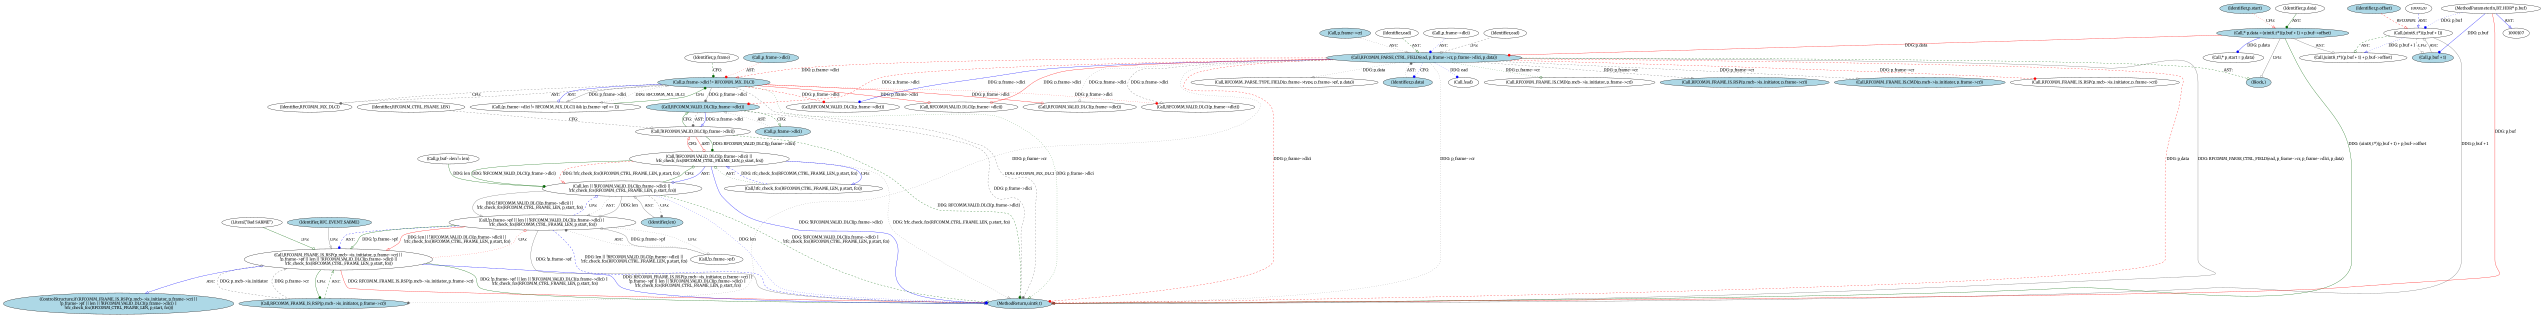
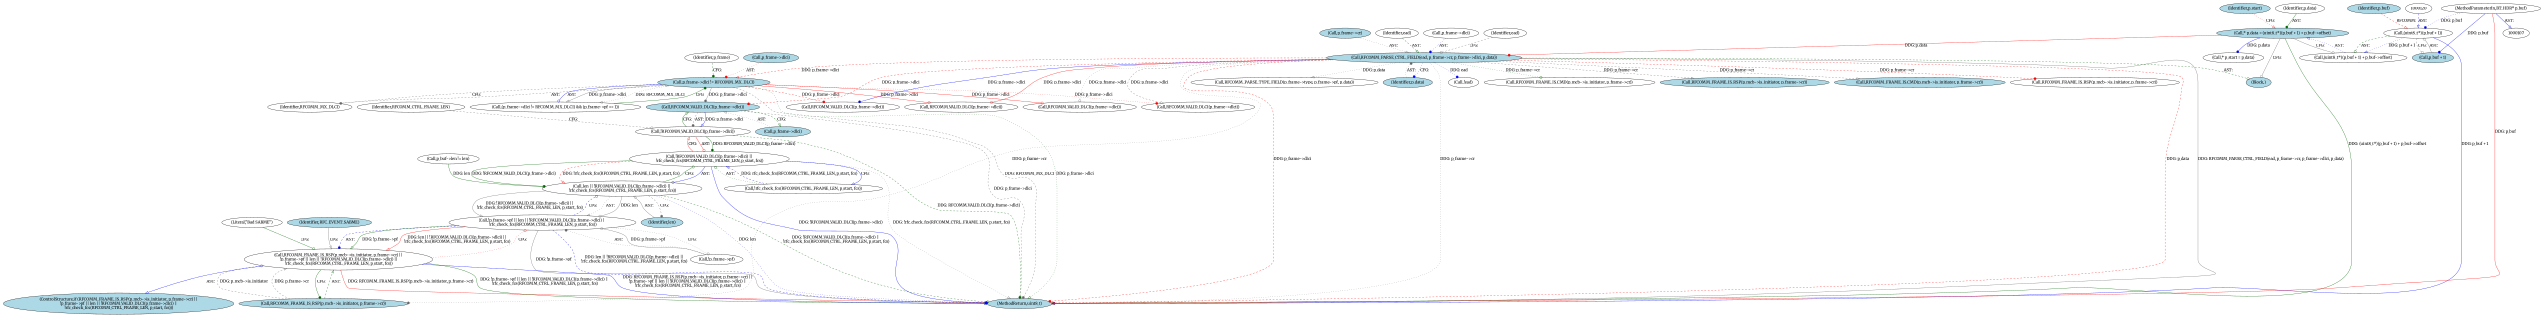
  digraph {
    fontname=Merriweather
    node [fillcolor=white fontname=Merriweather style=filled]
    edge [arrowhead=onormal color=gray40 fontname=Merriweather style=solid]
    n1 [fillcolor=lightblue label="(Call,RFCOMM_VALID_DLCI(p_frame->dlci))"]
    n2 [label="(Call,!RFCOMM_VALID_DLCI(p_frame->dlci))"]
    n3 [fillcolor=lightblue label="(Call,p_frame->dlci)"]
    n4 [fillcolor=lightblue label="(MethodReturn,uint8_t)"]
    n5 [label="(Call,!RFCOMM_VALID_DLCI(p_frame->dlci) ||\n !rfc_check_fcs(RFCOMM_CTRL_FRAME_LEN, p_start, fcs))"]
    n6 [fillcolor=lightblue label="(Call,RFCOMM_PARSE_CTRL_FIELD(ead, p_frame->cr, p_frame->dlci, p_data))"]
    n7 [fillcolor=lightblue label="(Call,p_frame->dlci != RFCOMM_MX_DLCI)"]
    n8 [label="(Call,RFCOMM_VALID_DLCI(p_frame->dlci))"]
    n9 [label="(Call,RFCOMM_PARSE_TYPE_FIELD(p_frame->type, p_frame->pf, p_data))"]
    n10 [label="(Call,RFCOMM_VALID_DLCI(p_frame->dlci))"]
    n11 [fillcolor=lightblue label="(Identifier,p_data)"]
    n12 [fillcolor=lightblue label="(Call,RFCOMM_FRAME_IS_RSP(p_mcb->is_initiator, p_frame->cr))"]
    n13 [fillcolor=lightblue label="(Block,)"]
    n14 [label="(Call,RFCOMM_VALID_DLCI(p_frame->dlci))"]
    n15 [label="(Call,RFCOMM_VALID_DLCI(p_frame->dlci))"]
    n16 [label="(Call,!ead)"]
    n17 [label="(Call,RFCOMM_FRAME_IS_CMD(p_mcb->is_initiator, p_frame->cr))"]
    n18 [fillcolor=lightblue label="(Call,RFCOMM_FRAME_IS_RSP(p_mcb->is_initiator, p_frame->cr))"]
    n19 [fillcolor=lightblue label="(Call,RFCOMM_FRAME_IS_CMD(p_mcb->is_initiator, p_frame->cr))"]
    n20 [label="(Call,RFCOMM_FRAME_IS_RSP(p_mcb->is_initiator, p_frame->cr))"]
    n21 [label="(Identifier,RFCOMM_MX_DLCI)"]
    n22 [label="(Call,(p_frame->dlci != RFCOMM_MX_DLCI) && (p_frame->pf == 1))"]
    n23 [label="(Call,RFCOMM_FRAME_IS_RSP(p_mcb->is_initiator, p_frame->cr) ||\n !p_frame->pf || len || !RFCOMM_VALID_DLCI(p_frame->dlci) ||\n !rfc_check_fcs(RFCOMM_CTRL_FRAME_LEN, p_start, fcs))"]
    n24 [fillcolor=lightblue label="(Call,* p_data = (uint8_t*)(p_buf + 1) + p_buf->offset)"]
    n25 [label="(Call,(uint8_t*)(p_buf + 1) + p_buf->offset)"]
    n26 [label="(Call,* p_start = p_data)"]
    n27 [label="(Call,(uint8_t*)(p_buf + 1))"]
    n28 [fillcolor=lightblue label="(Call,p_buf + 1)"]
    n29 [label="(MethodParameterIn,BT_HDR* p_buf)"]
    1000107
    n31 [label="(Call,len || !RFCOMM_VALID_DLCI(p_frame->dlci) ||\n !rfc_check_fcs(RFCOMM_CTRL_FRAME_LEN, p_start, fcs))"]
    n32 [label="(Call,!rfc_check_fcs(RFCOMM_CTRL_FRAME_LEN, p_start, fcs))"]
    n33 [label="(Call,!p_frame->pf || len || !RFCOMM_VALID_DLCI(p_frame->dlci) ||\n !rfc_check_fcs(RFCOMM_CTRL_FRAME_LEN, p_start, fcs))"]
    n34 [fillcolor=lightblue label="(Identifier,len)"]
    n35 [label="(Call,!p_frame->pf)"]
    n36 [fillcolor=lightblue label="(ControlStructure,if (RFCOMM_FRAME_IS_RSP(p_mcb->is_initiator, p_frame->cr) ||\n !p_frame->pf || len || !RFCOMM_VALID_DLCI(p_frame->dlci) ||\n !rfc_check_fcs(RFCOMM_CTRL_FRAME_LEN, p_start, fcs)))"]
    n37 [label="(Literal,\"Bad SABME\")"]
    n38 [label="(Call,p_frame->dlci)"]
    n39 [label="(Identifier,RFCOMM_CTRL_FRAME_LEN)"]
    n40 [label="(Identifier,ead)"]
    n41 [label="(Identifier,p_frame)"]
    n42 [fillcolor=lightblue label="(Call,p_frame->cr)"]
    n43 [fillcolor=lightblue label="(Call,p_frame->dlci)"]
    n44 [fillcolor=lightblue label="(Identifier,p_start)"]
    n45 [fillcolor=lightblue label="(Identifier,RFC_EVENT_SABME)"]
-   n46 [fillcolor=lightblue label="(Identifier,p_offset)"]
+   n46 [fillcolor=lightblue label="(Identifier,p_buf)"]
    n47 [label="(Call,p_buf->len != len)"]
    n48 [label="(Identifier,ead)"]
    n49 [label="(Identifier,p_data)"]
    1000120
    n1 -> n2 [arrowhead=dot label="AST: " style=dashed]
    n1 -> n2 [color=blue label="DDG: p_frame->dlci"]
    n1 -> n3 [color=darkgreen label="CFG: " style=dashed]
    n1 -> n4 [arrowhead=odot label="DDG: p_frame->dlci" style=dashed]
    n2 -> n1 [color=darkgreen label="CFG: "]
    n2 -> n4 [arrowhead=dot color=darkgreen label="DDG: RFCOMM_VALID_DLCI(p_frame->dlci)" style=dashed]
    n2 -> n5 [arrowhead=odot color=red label="AST: "]
    n2 -> n5 [arrowhead=dot color=darkgreen label="DDG: RFCOMM_VALID_DLCI(p_frame->dlci)"]
    n3 -> n1 [label="AST: " style=dotted]
    n5 -> n2 [color=red label="CFG: "]
    n5 -> n4 [arrowhead=dot color=blue label="DDG: !RFCOMM_VALID_DLCI(p_frame->dlci)"]
    n5 -> n4 [label="DDG: !rfc_check_fcs(RFCOMM_CTRL_FRAME_LEN, p_start, fcs)" style=dotted]
    n5 -> n31 [arrowhead=odot color=blue label="AST: "]
    n5 -> n31 [arrowhead=dot color=darkgreen label="DDG: !RFCOMM_VALID_DLCI(p_frame->dlci)"]
    n5 -> n31 [color=red label="DDG: !rfc_check_fcs(RFCOMM_CTRL_FRAME_LEN, p_start, fcs)" style=dashed]
    n5 -> n32 [color=blue label="CFG: "]
    n6 -> n1 [arrowhead=dot color=red label="DDG: p_frame->dlci" style=dashed]
    n6 -> n4 [arrowhead=dot color=red label="DDG: p_frame->dlci" style=dashed]
    n6 -> n4 [arrowhead=dot label="DDG: p_frame->cr" style=dotted]
    n6 -> n4 [arrowhead=odot color=red label="DDG: p_data" style=dashed]
    n6 -> n4 [label="DDG: RFCOMM_PARSE_CTRL_FIELD(ead, p_frame->cr, p_frame->dlci, p_data)"]
    n6 -> n7 [color=red label="DDG: p_frame->dlci" style=dashed]
    n6 -> n8 [arrowhead=dot color=blue label="DDG: p_frame->dlci"]
    n6 -> n9 [label="DDG: p_data" style=dotted]
    n6 -> n10 [arrowhead=odot color=red label="DDG: p_frame->dlci"]
    n6 -> n11 [arrowhead=dot color=blue label="CFG: " style=dotted]
    n6 -> n12 [arrowhead=dot label="DDG: p_frame->cr" style=dotted]
    n6 -> n13 [arrowhead=odot color=darkgreen label="AST: " style=dashed]
    n6 -> n14 [arrowhead=odot label="DDG: p_frame->dlci" style=dotted]
    n6 -> n15 [label="DDG: p_frame->dlci" style=dashed]
    n6 -> n16 [arrowhead=dot color=blue label="DDG: ead" style=dotted]
    n6 -> n17 [arrowhead=odot color=darkgreen label="DDG: p_frame->cr" style=dotted]
    n6 -> n18 [label="DDG: p_frame->cr" style=dashed]
    n6 -> n19 [label="DDG: p_frame->cr" style=dashed]
    n6 -> n20 [arrowhead=dot color=red label="DDG: p_frame->cr" style=dashed]
    n7 -> n1 [arrowhead=dot label="DDG: p_frame->dlci"]
    n7 -> n4 [color=darkgreen label="DDG: p_frame->dlci" style=dotted]
    n7 -> n4 [arrowhead=dot label="DDG: RFCOMM_MX_DLCI" style=dashed]
    n7 -> n8 [arrowhead=dot color=red label="DDG: p_frame->dlci" style=dashed]
    n7 -> n10 [arrowhead=odot color=red label="DDG: p_frame->dlci"]
    n7 -> n14 [arrowhead=odot color=red label="DDG: p_frame->dlci"]
    n7 -> n15 [arrowhead=dot color=red label="DDG: p_frame->dlci" style=dotted]
    n7 -> n21 [arrowhead=dot label="CFG: " style=dashed]
    n7 -> n22 [arrowhead=odot color=blue label="AST: "]
    n7 -> n22 [label="DDG: p_frame->dlci"]
    n7 -> n22 [label="DDG: RFCOMM_MX_DLCI" style=dotted]
    n11 -> n6 [arrowhead=dot label="AST: " style=dotted]
    n12 -> n23 [color=darkgreen label="AST: " style=dashed]
    n12 -> n23 [arrowhead=odot label="DDG: p_mcb->is_initiator" style=dashed]
    n12 -> n23 [label="DDG: p_frame->cr" style=dashed]
    n21 -> n7 [label="AST: " style=dashed]
    n22 -> n7 [arrowhead=dot color=darkgreen label="CFG: "]
    n23 -> n4 [color=red label="DDG: RFCOMM_FRAME_IS_RSP(p_mcb->is_initiator, p_frame->cr)"]
    n23 -> n4 [color=darkgreen label="DDG: !p_frame->pf || len || !RFCOMM_VALID_DLCI(p_frame->dlci) ||\n !rfc_check_fcs(RFCOMM_CTRL_FRAME_LEN, p_start, fcs)"]
    n23 -> n4 [color=blue label="DDG: RFCOMM_FRAME_IS_RSP(p_mcb->is_initiator, p_frame->cr) ||\n !p_frame->pf || len || !RFCOMM_VALID_DLCI(p_frame->dlci) ||\n !rfc_check_fcs(RFCOMM_CTRL_FRAME_LEN, p_start, fcs)"]
    n23 -> n12 [arrowhead=dot color=darkgreen label="CFG: "]
    n23 -> n33 [arrowhead=odot color=red label="CFG: " style=dotted]
    n23 -> n36 [color=blue label="AST: "]
    n24 -> n4 [color=darkgreen label="DDG: (uint8_t*)(p_buf + 1) + p_buf->offset"]
    n24 -> n6 [arrowhead=dot color=red label="DDG: p_data"]
    n24 -> n13 [arrowhead=odot label="CFG: "]
-   n24 -> n25 [arrowhead=odot label="AST: "]
+   n24 -> n25 [arrowhead=odot label="CFG: "]
    n24 -> n26 [arrowhead=dot color=blue label="DDG: p_data"]
-   n27 -> n4 [label="DDG: p_buf + 1"]
+   n25 -> n24 [color=blue label="AST: " style=dotted]
+   n27 -> n4 [color=blue label="DDG: p_buf + 1"]
    n27 -> n25 [arrowhead=odot color=darkgreen label="AST: " style=dashed]
    n27 -> n25 [color=blue label="DDG: p_buf + 1" style=dotted]
    n27 -> n28 [arrowhead=odot label="CFG: " style=dashed]
    n28 -> n27 [arrowhead=odot label="AST: "]
    n29 -> n4 [color=red label="DDG: p_buf"]
    n29 -> n27 [arrowhead=dot color=blue label="DDG: p_buf" style=dotted]
    n29 -> n28 [arrowhead=dot color=blue label="DDG: p_buf"]
    n29 -> 1000107 [color=blue label="AST: "]
    n31 -> n4 [arrowhead=dot color=blue label="DDG: len" style=dotted]
    n31 -> n4 [arrowhead=odot color=darkgreen label="DDG: !RFCOMM_VALID_DLCI(p_frame->dlci) ||\n !rfc_check_fcs(RFCOMM_CTRL_FRAME_LEN, p_start, fcs)" style=dashed]
    n31 -> n5 [arrowhead=odot color=darkgreen label="CFG: "]
    n31 -> n33 [label="AST: " style=dotted]
    n31 -> n33 [arrowhead=odot label="DDG: len"]
    n31 -> n33 [label="DDG: !RFCOMM_VALID_DLCI(p_frame->dlci) ||\n !rfc_check_fcs(RFCOMM_CTRL_FRAME_LEN, p_start, fcs)"]
    n31 -> n34 [arrowhead=dot label="CFG: " style=dashed]
    n32 -> n5 [arrowhead=odot color=darkgreen label="AST: " style=dotted]
    n32 -> n5 [color=blue label="DDG: rfc_check_fcs(RFCOMM_CTRL_FRAME_LEN, p_start, fcs)" style=dashed]
    n33 -> n4 [arrowhead=odot label="DDG: !p_frame->pf"]
    n33 -> n4 [arrowhead=dot color=blue label="DDG: len || !RFCOMM_VALID_DLCI(p_frame->dlci) ||\n !rfc_check_fcs(RFCOMM_CTRL_FRAME_LEN, p_start, fcs)" style=dashed]
    n33 -> n23 [arrowhead=dot color=blue label="AST: " style=dashed]
    n33 -> n23 [color=darkgreen label="DDG: !p_frame->pf"]
    n33 -> n23 [color=red label="DDG: len || !RFCOMM_VALID_DLCI(p_frame->dlci) ||\n !rfc_check_fcs(RFCOMM_CTRL_FRAME_LEN, p_start, fcs)"]
    n33 -> n31 [arrowhead=odot color=blue label="CFG: " style=dashed]
    n33 -> n35 [arrowhead=odot label="CFG: " style=dotted]
    n34 -> n31 [label="AST: "]
    n35 -> n33 [arrowhead=dot label="AST: " style=dotted]
    n35 -> n33 [arrowhead=odot label="DDG: p_frame->pf"]
    n37 -> n23 [arrowhead=odot color=darkgreen label="CFG: "]
    n38 -> n6 [arrowhead=dot color=blue label="AST: " style=dotted]
    n39 -> n2 [arrowhead=odot label="CFG: " style=dashed]
    n40 -> n6 [arrowhead=odot label="CFG: " style=dashed]
    n41 -> n7 [arrowhead=dot color=darkgreen label="CFG: " style=dashed]
    n42 -> n6 [label="AST: " style=dotted]
    n43 -> n7 [arrowhead=dot color=red label="AST: " style=dotted]
    n44 -> n24 [color=red label="CFG: " style=dotted]
    n45 -> n23 [label="CFG: "]
    n46 -> n27 [color=red label="RFCOMM: " style=dashed]
    n47 -> n31 [arrowhead=odot color=darkgreen label="DDG: len"]
    n48 -> n6 [color=darkgreen label="AST: " style=dashed]
    n49 -> n24 [arrowhead=dot color=darkgreen label="AST: "]
    1000120 -> n27 [color=blue label="AST: " style=dashed]
  }
